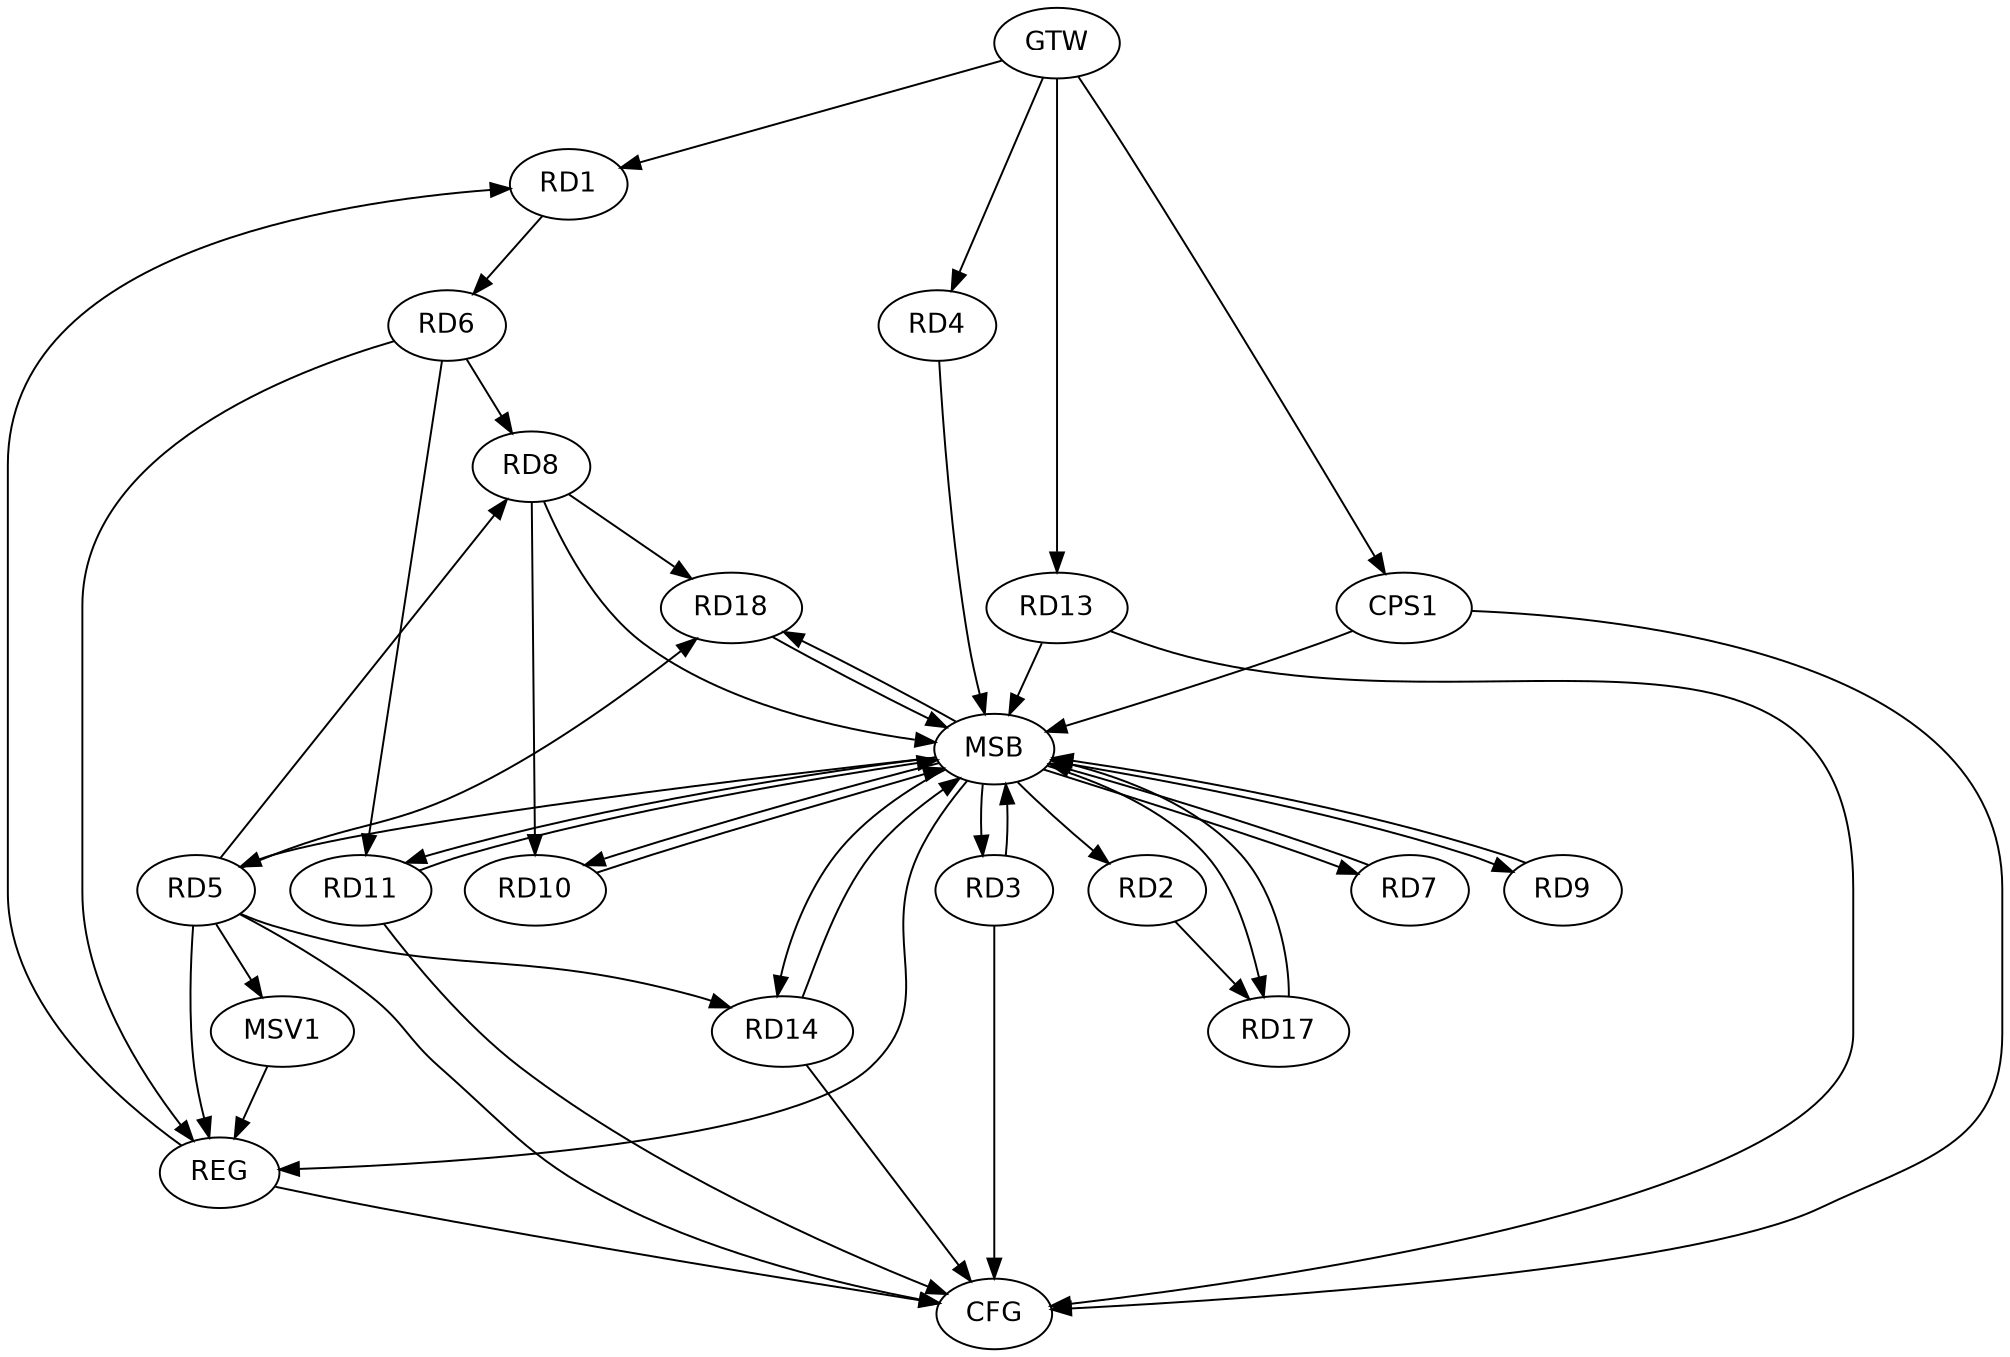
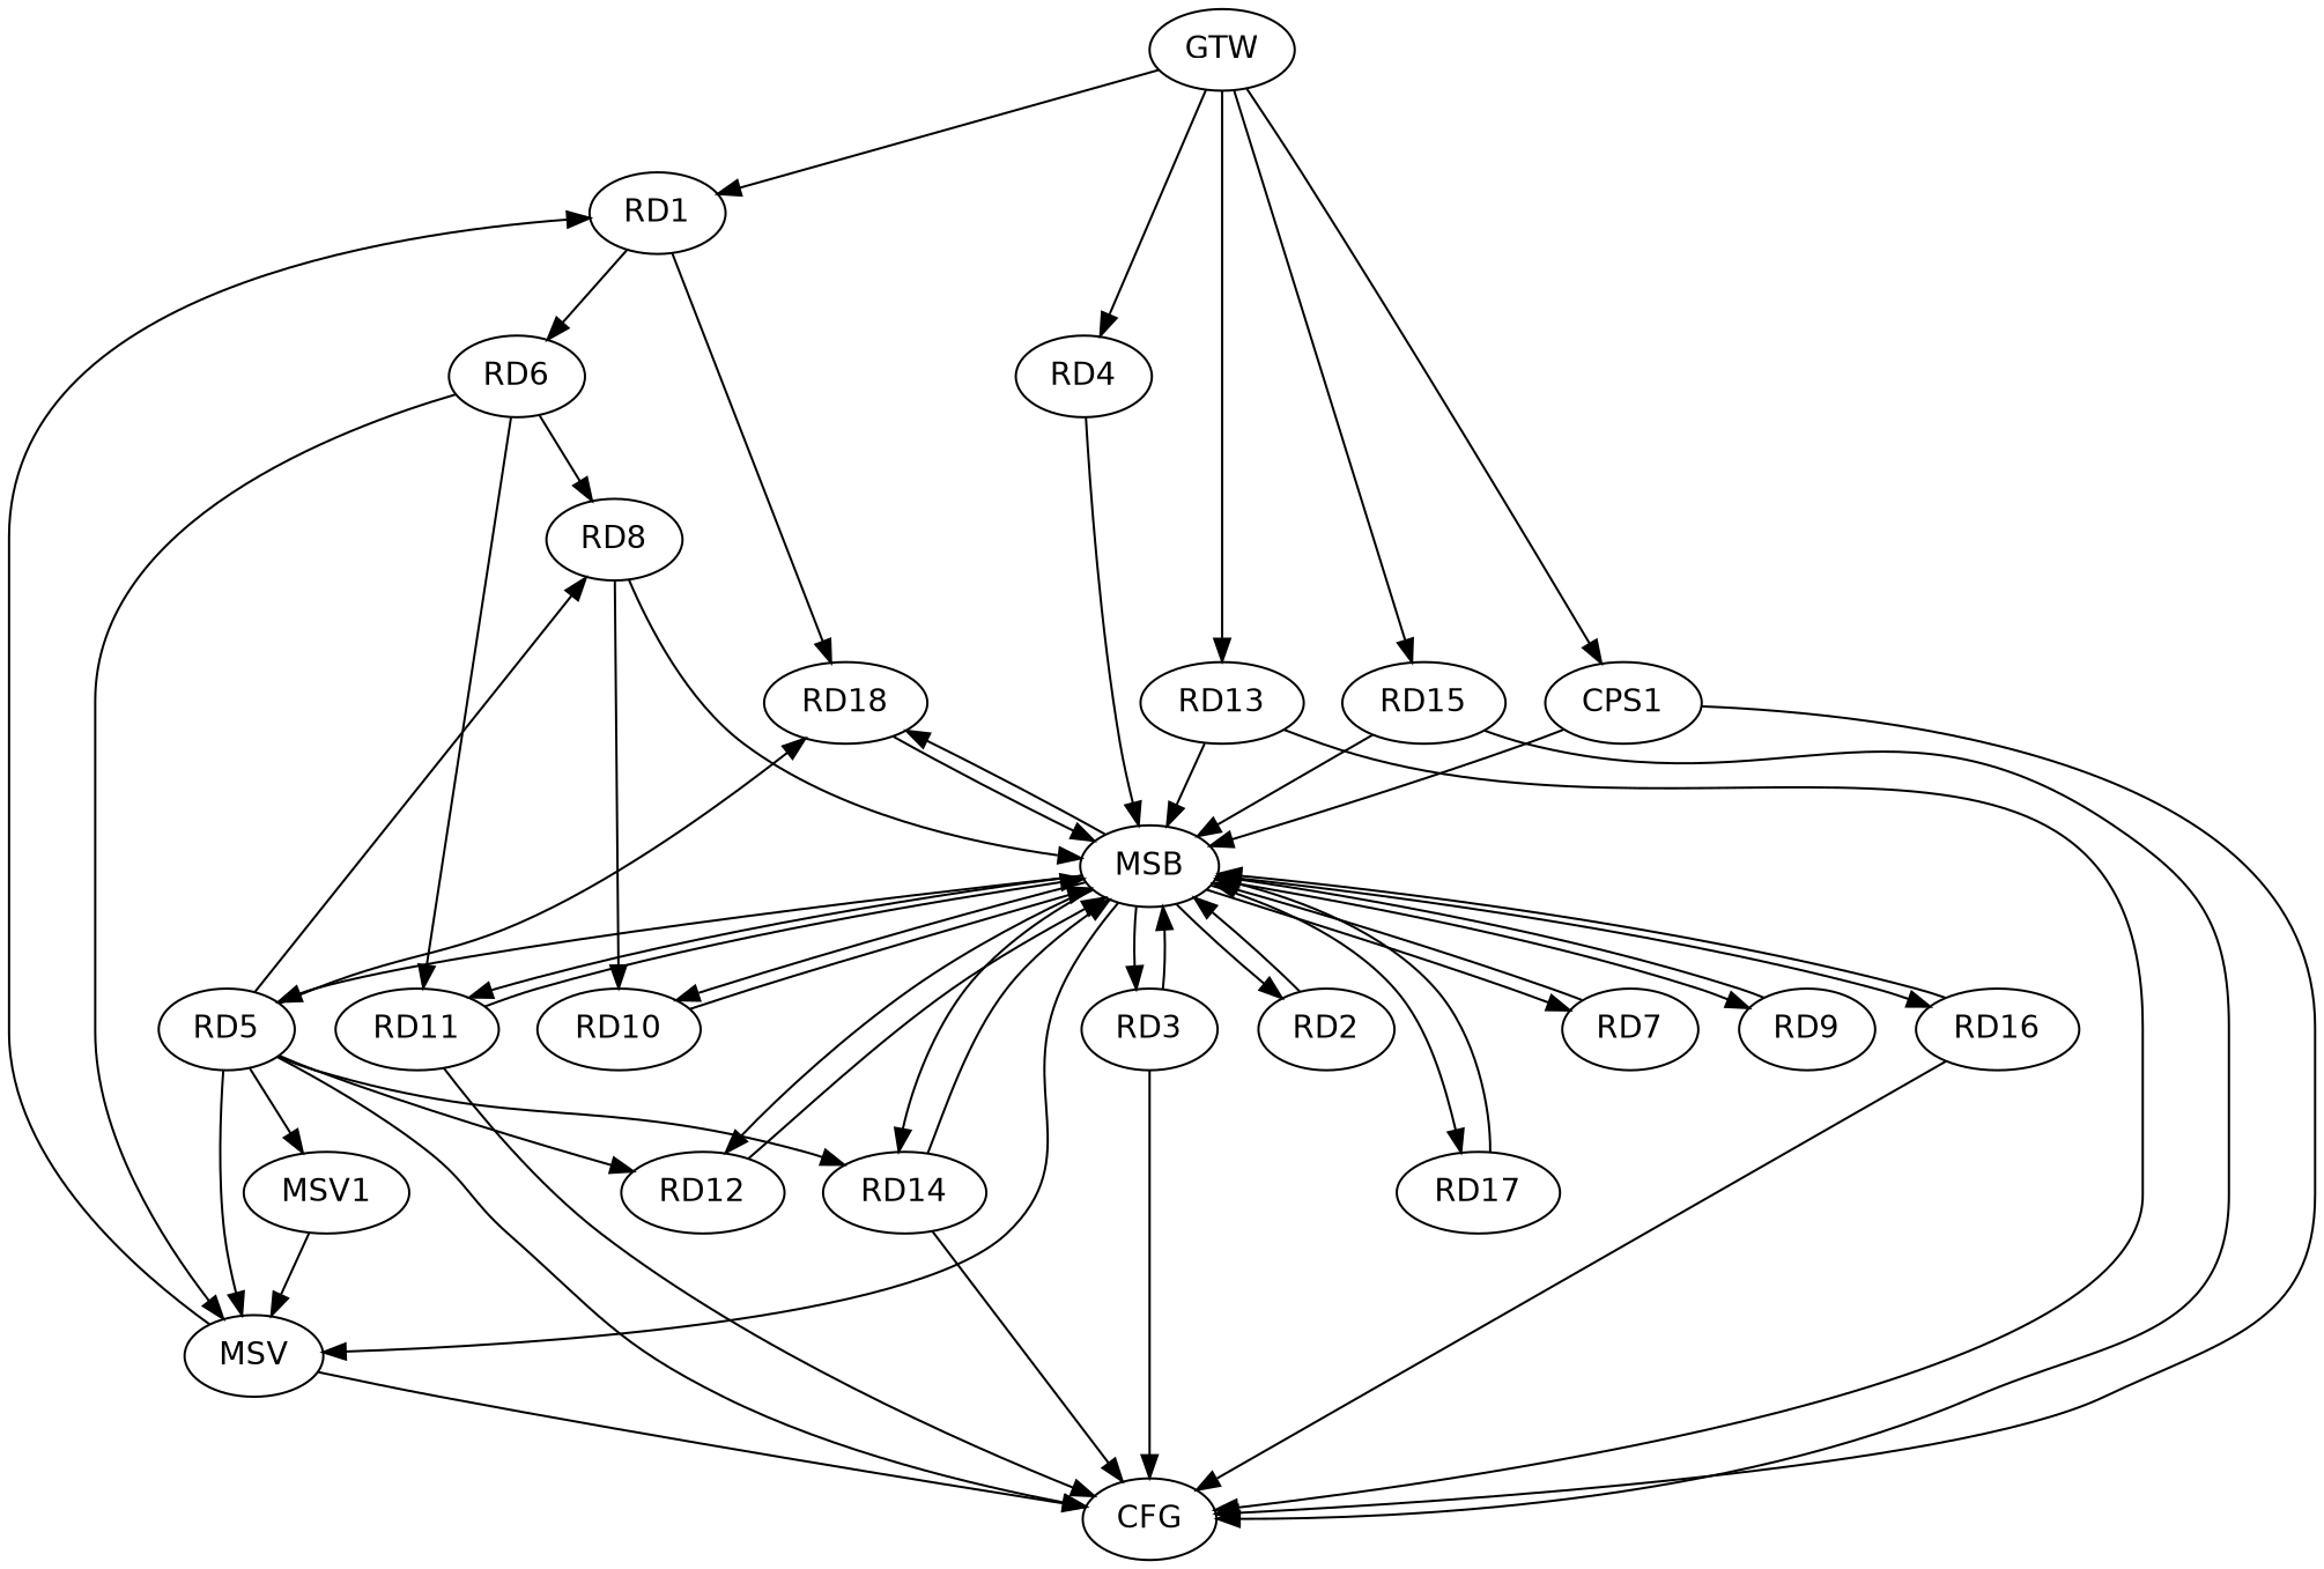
  strict digraph {
    fontname="DejaVu Sans"
    node [fontname="DejaVu Sans"]
    edge [fontname="DejaVu Sans"]
    n1 [label=RD1]
    n2 [label=RD6]
    n3 [label=RD18]
-   n4 [label=REG]
+   n4 [label=MSV]
    n5 [label=RD8]
    n6 [label=RD11]
    n7 [label=MSB]
    n8 [label=CFG]
    n9 [label=RD2]
    n10 [label=RD3]
    n11 [label=RD5]
+   n12 [label=RD12]
    n13 [label=RD14]
    n14 [label=RD10]
    n15 [label=RD7]
    n16 [label=RD9]
+   n17 [label=RD16]
    n18 [label=RD17]
    n19 [label=RD4]
    n20 [label=MSV1]
    n21 [label=RD13]
+   n22 [label=RD15]
    n23 [label=CPS1]
    n24 [label=GTW]
    n1 -> n2
-   n5 -> n3
+   n1 -> n3
    n2 -> n4
    n2 -> n5
    n2 -> n6
    n3 -> n7
    n4 -> n1
    n4 -> n8
    n5 -> n7
    n5 -> n14
    n6 -> n7
    n6 -> n8
    n7 -> n3
    n7 -> n4
    n7 -> n6
    n7 -> n9
    n7 -> n10
    n7 -> n11
+   n7 -> n12
    n7 -> n13
    n7 -> n14
    n7 -> n15
    n7 -> n16
+   n7 -> n17
    n7 -> n18
-   n9 -> n18
+   n9 -> n7
    n10 -> n7
    n10 -> n8
    n11 -> n3
    n11 -> n4
    n11 -> n5
    n11 -> n8
+   n11 -> n12
    n11 -> n13
    n11 -> n20
+   n12 -> n7
    n13 -> n7
    n13 -> n8
    n14 -> n7
    n15 -> n7
    n16 -> n7
+   n17 -> n7
+   n17 -> n8
    n18 -> n7
    n19 -> n7
    n20 -> n4
    n21 -> n7
    n21 -> n8
+   n22 -> n7
+   n22 -> n8
    n23 -> n7
    n23 -> n8
    n24 -> n1
    n24 -> n19
    n24 -> n21
+   n24 -> n22
    n24 -> n23
  }
